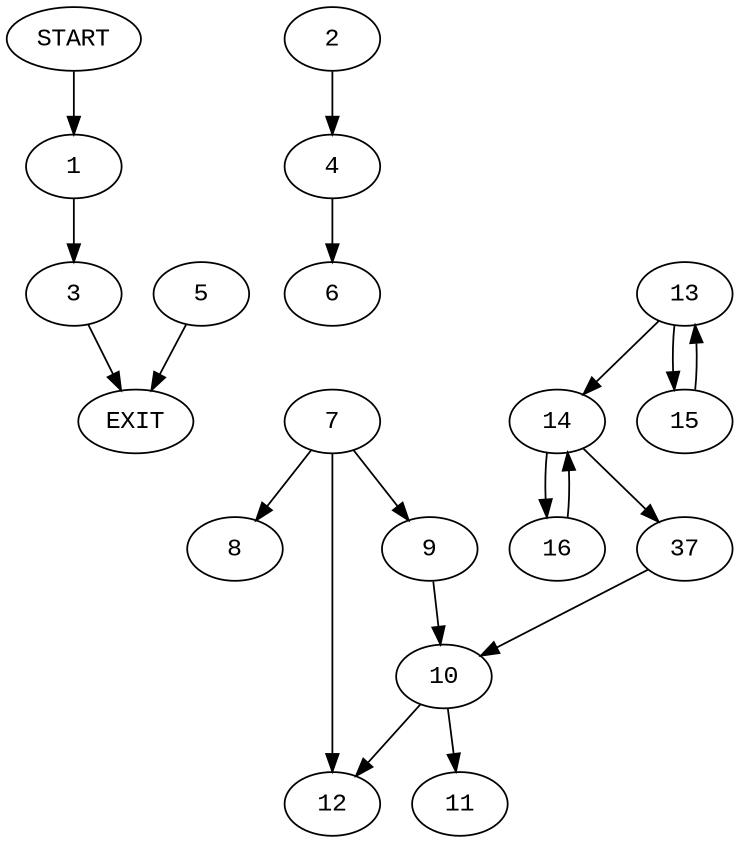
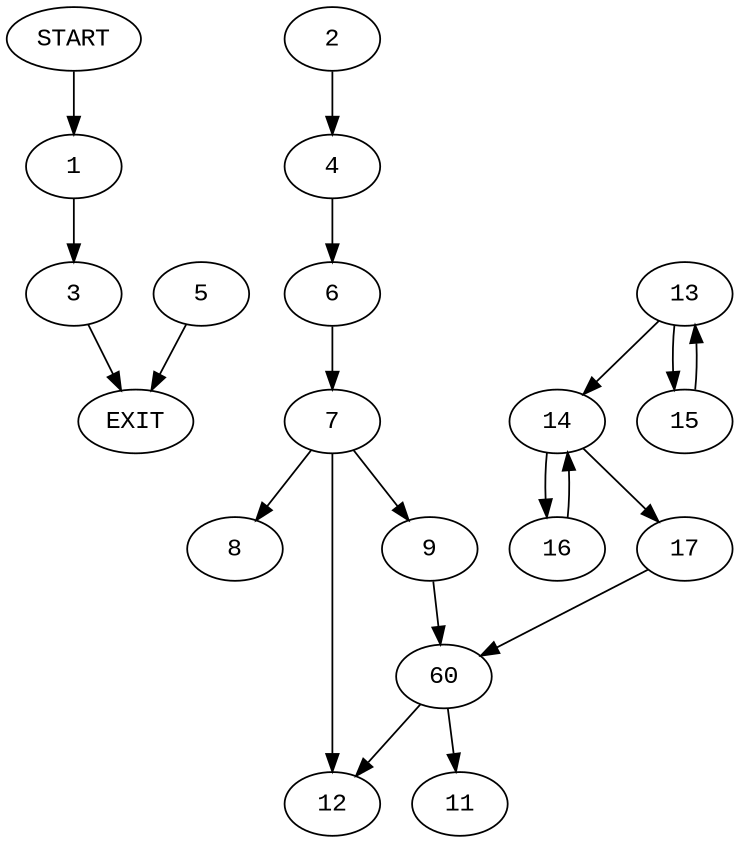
  digraph {
    fontname="Liberation Mono"
    node [fontname="Liberation Mono"]
    edge [fontname="Liberation Mono"]
    n1 [label=START]
    1
    3
    n4 [label=EXIT]
    2
    4
    6
    5
    7
    8
    9
    12
-   10
+   10 [label=60]
    11
    13
    14
    15
    16
-   17 [label=37]
+   17
    n1 -> 1
    1 -> 3
    3 -> n4
    2 -> 4
    4 -> 6
+   6 -> 7
    5 -> n4
    7 -> 8
    7 -> 9
    7 -> 12
    9 -> 10
    10 -> 12
    10 -> 11
    13 -> 14
    13 -> 15
    14 -> 16
    14 -> 17
    15 -> 13
    16 -> 14
    17 -> 10
  }
